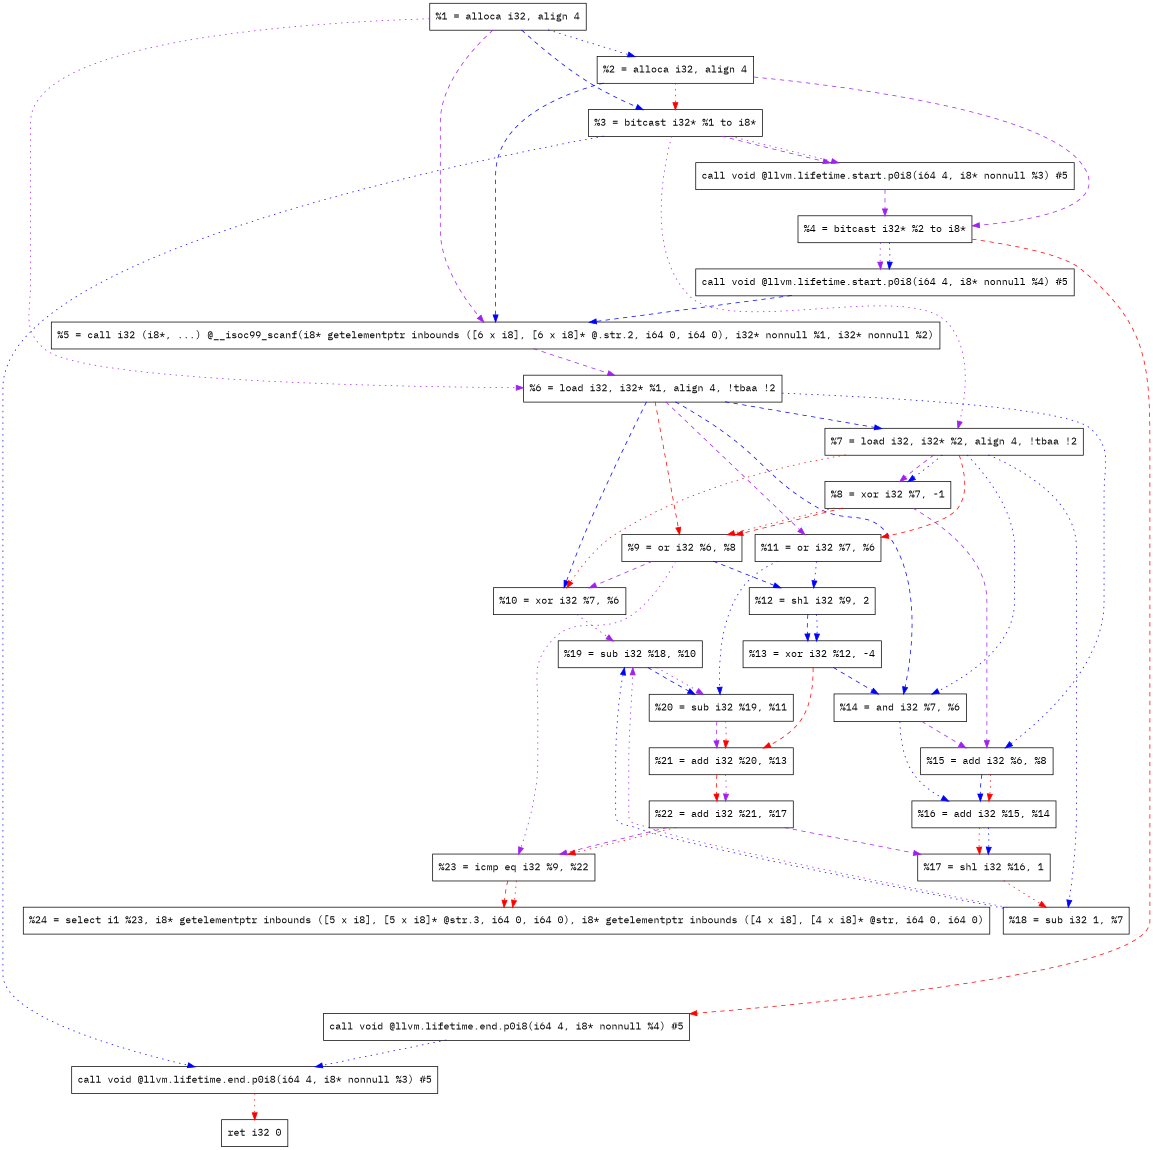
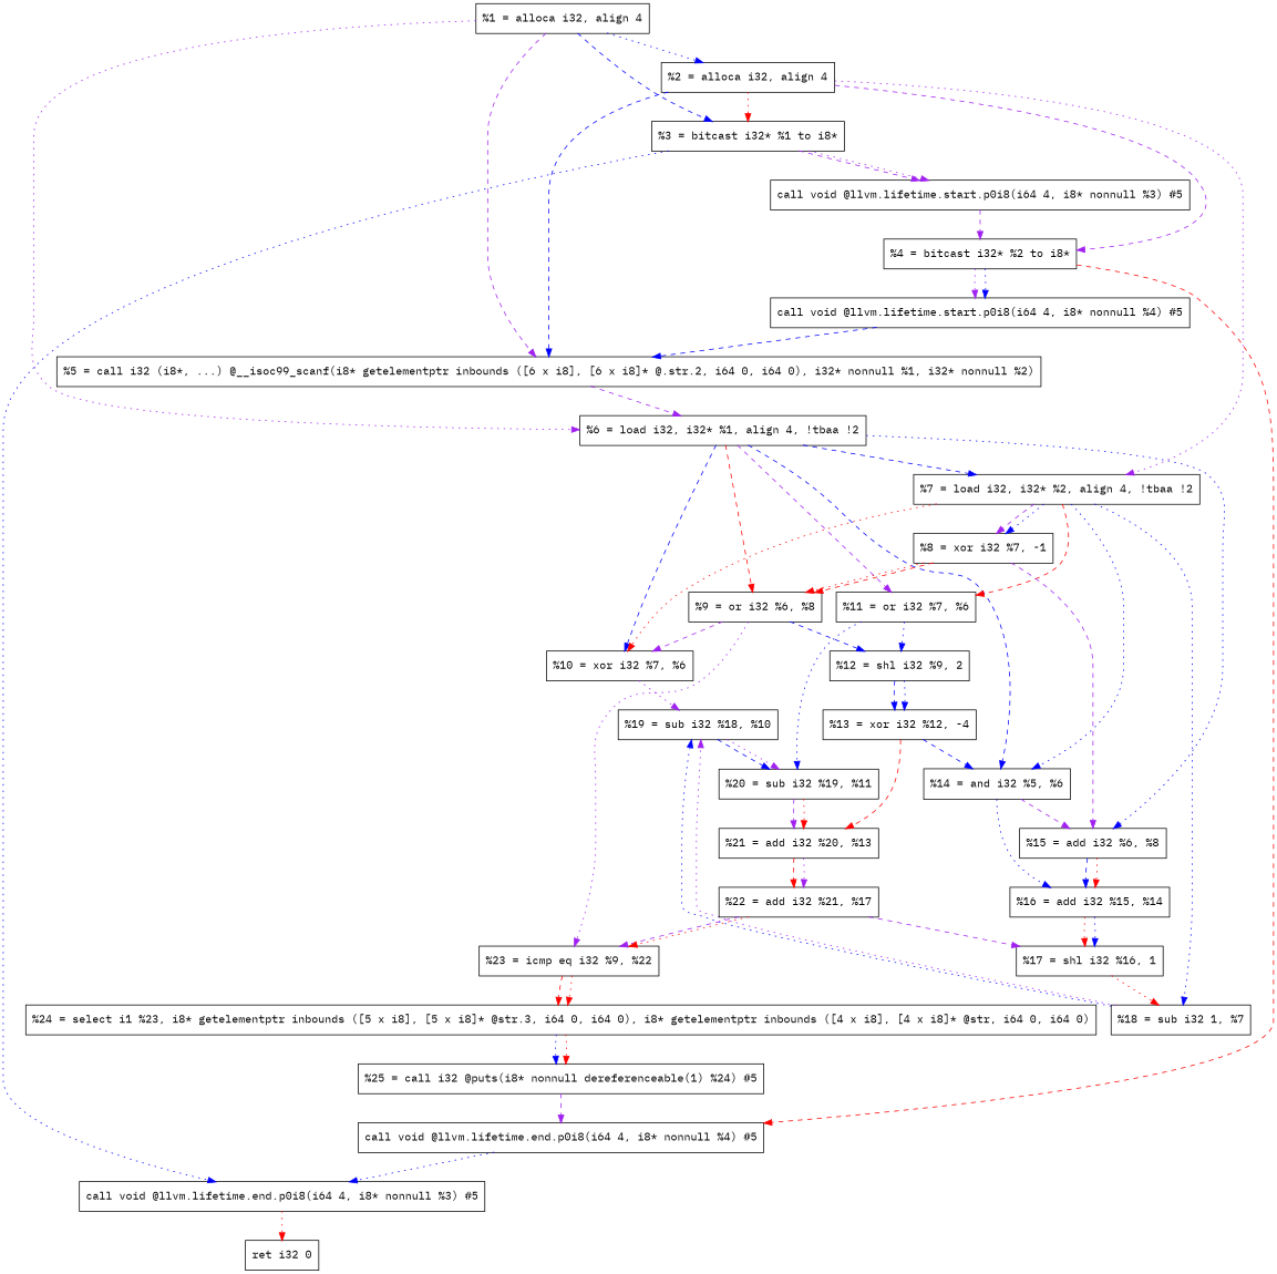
  digraph {
    fontname="IBM Plex Mono"
    node [fontname="IBM Plex Mono" shape=record]
    edge [color=blue fontname="IBM Plex Mono" style=dotted]
    n1 [label="  %1 = alloca i32, align 4"]
    n2 [label="  %2 = alloca i32, align 4"]
    n3 [label="  %3 = bitcast i32* %1 to i8*"]
    n4 [label="  %5 = call i32 (i8*, ...) @__isoc99_scanf(i8* getelementptr inbounds ([6 x i8], [6 x i8]* @.str.2, i64 0, i64 0), i32* nonnull %1, i32* nonnull %2)"]
    n5 [label="  %6 = load i32, i32* %1, align 4, !tbaa !2"]
    n6 [label="  %4 = bitcast i32* %2 to i8*"]
    n7 [label="  %7 = load i32, i32* %2, align 4, !tbaa !2"]
    n8 [label="  call void @llvm.lifetime.start.p0i8(i64 4, i8* nonnull %3) #5"]
    n9 [label="  call void @llvm.lifetime.end.p0i8(i64 4, i8* nonnull %3) #5"]
    n10 [label="  %9 = or i32 %6, %8"]
    n11 [label="  %10 = xor i32 %7, %6"]
    n12 [label="  %11 = or i32 %7, %6"]
-   n13 [label="  %14 = and i32 %7, %6"]
+   n13 [label="%14 = and i32 %5, %6"]
    n14 [label="  %15 = add i32 %6, %8"]
    n15 [label="  call void @llvm.lifetime.start.p0i8(i64 4, i8* nonnull %4) #5"]
    n16 [label="  call void @llvm.lifetime.end.p0i8(i64 4, i8* nonnull %4) #5"]
    n17 [label="  %8 = xor i32 %7, -1"]
    n18 [label="  %18 = sub i32 1, %7"]
    n19 [label="  ret i32 0"]
    n20 [label="  %12 = shl i32 %9, 2"]
    n21 [label="  %23 = icmp eq i32 %9, %22"]
    n22 [label="  %19 = sub i32 %18, %10"]
    n23 [label="  %20 = sub i32 %19, %11"]
    n24 [label="  %16 = add i32 %15, %14"]
    n25 [label="  %13 = xor i32 %12, -4"]
    n26 [label="  %24 = select i1 %23, i8* getelementptr inbounds ([5 x i8], [5 x i8]* @str.3, i64 0, i64 0), i8* getelementptr inbounds ([4 x i8], [4 x i8]* @str, i64 0, i64 0)"]
    n27 [label="  %21 = add i32 %20, %13"]
    n28 [label="  %22 = add i32 %21, %17"]
    n29 [label="  %17 = shl i32 %16, 1"]
+   n30 [label="  %25 = call i32 @puts(i8* nonnull dereferenceable(1) %24) #5"]
    n1 -> n2
    n1 -> n3 [style=dashed]
    n1 -> n4 [color=purple style=dashed]
    n1 -> n5 [color=purple]
    n2 -> n3 [color=red]
    n2 -> n4 [style=dashed]
    n2 -> n6 [color=purple style=dashed]
-   n3 -> n7 [color=purple]
+   n2 -> n7 [color=purple]
    n3 -> n8 [color=purple style=dashed]
    n3 -> n8 [color=purple]
    n3 -> n9
    n4 -> n5 [color=purple style=dashed]
    n5 -> n7 [style=dashed]
    n5 -> n10 [color=red style=dashed]
    n5 -> n11 [style=dashed]
    n5 -> n12 [color=purple style=dashed]
    n5 -> n13 [style=dashed]
    n5 -> n14
    n6 -> n15 [color=purple]
    n6 -> n15
    n6 -> n16 [color=red style=dashed]
    n7 -> n11 [color=red]
    n7 -> n12 [color=red style=dashed]
    n7 -> n13
    n7 -> n17 [color=purple style=dashed]
    n7 -> n17
    n7 -> n18
    n8 -> n6 [color=purple style=dashed]
    n9 -> n19 [color=red]
    n10 -> n11 [color=purple style=dashed]
    n10 -> n20 [style=dashed]
    n10 -> n21 [color=purple]
    n11 -> n22 [color=purple]
    n12 -> n20
    n12 -> n23
    n13 -> n14 [color=purple style=dashed]
    n13 -> n24
    n14 -> n24 [style=dashed]
    n14 -> n24 [color=red]
    n15 -> n4 [style=dashed]
    n16 -> n9
    n17 -> n10 [color=red]
    n17 -> n10 [color=red style=dashed]
    n17 -> n14 [color=purple style=dashed]
    n18 -> n22
    n18 -> n22 [color=purple]
    n20 -> n25 [style=dashed]
    n20 -> n25
    n21 -> n26 [color=red style=dashed]
    n21 -> n26 [color=red]
    n22 -> n23 [style=dashed]
    n22 -> n23 [color=purple]
    n23 -> n27 [color=purple style=dashed]
    n23 -> n27 [color=red]
    n24 -> n29 [color=red]
    n24 -> n29
    n25 -> n13 [style=dashed]
    n25 -> n27 [color=red style=dashed]
+   n26 -> n30
+   n26 -> n30 [color=red]
    n27 -> n28 [color=red style=dashed]
    n27 -> n28 [color=purple]
    n28 -> n21 [color=purple style=dashed]
    n28 -> n21 [color=red]
    n28 -> n29 [color=purple style=dashed]
    n29 -> n18 [color=red]
+   n30 -> n16 [color=purple style=dashed]
  }
